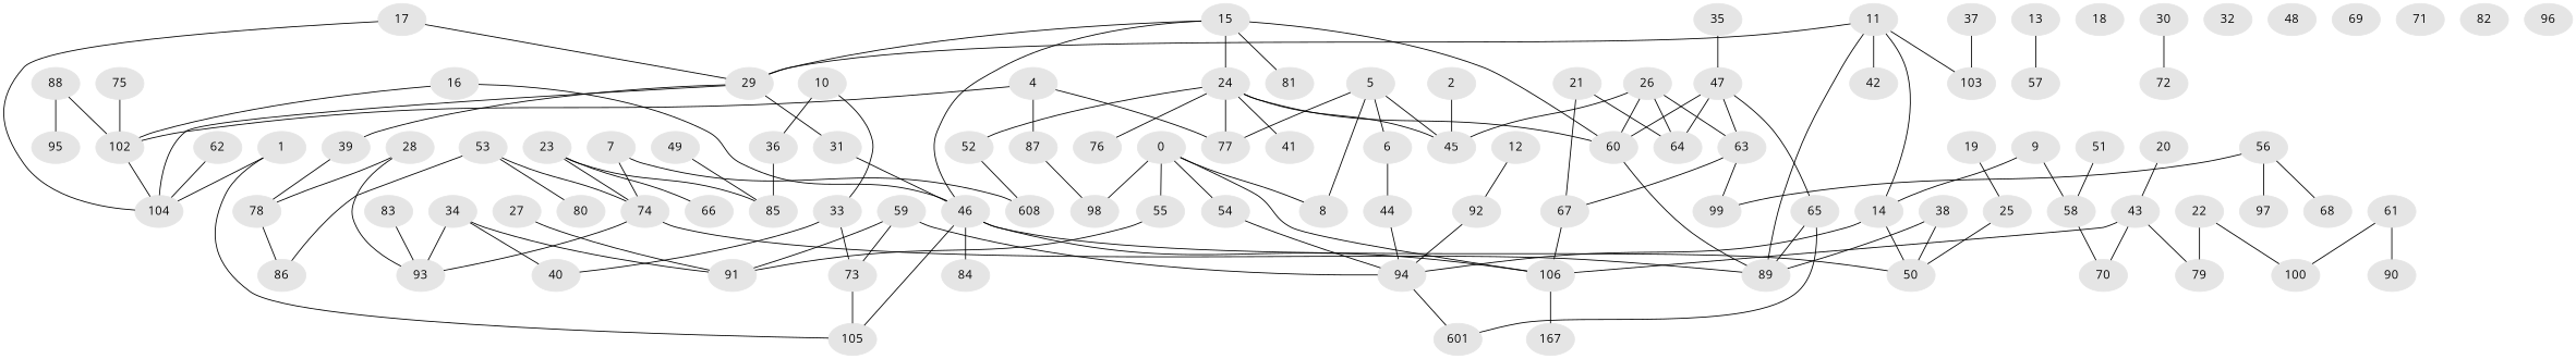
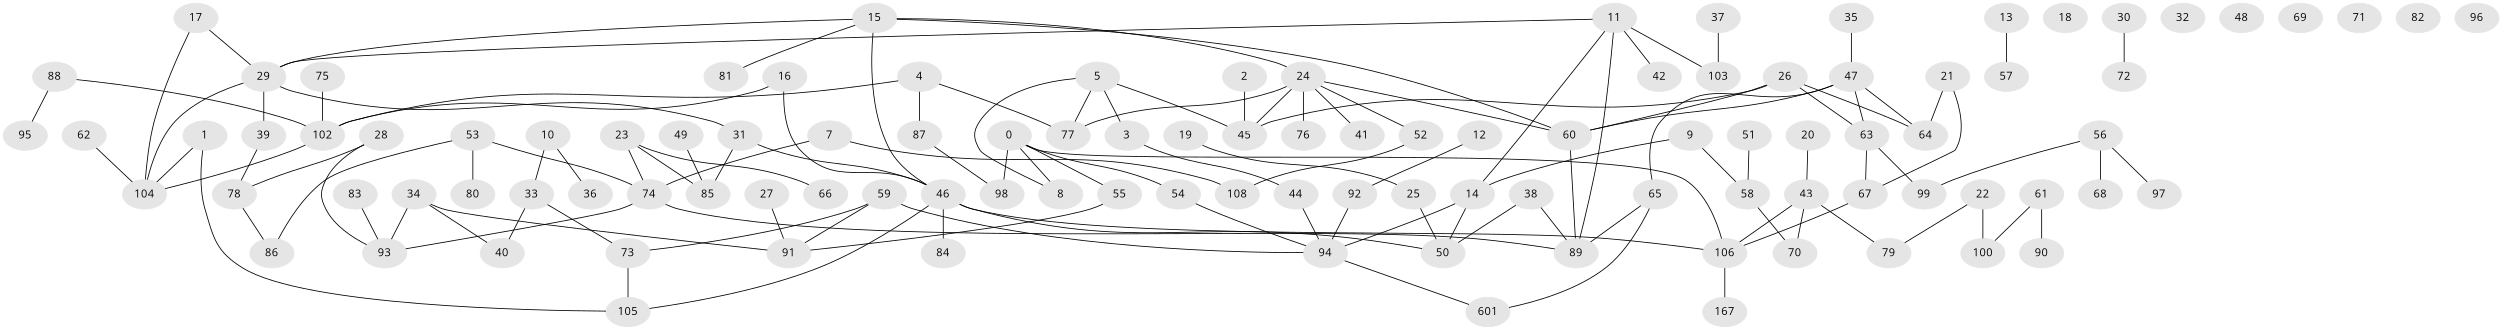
  graph {
    fontname="Open Sans"
    node [color=gray90 fontname="Open Sans" style=filled]
    edge [fontname="Open Sans"]
    1
    104
    105
    2
    45
    n6 [label=0]
    8
    54
    55
    98
    106
    94
    91
    n14 [label=167]
    4
    77
    87
    102
    5
-   6
+   6 [label=3]
    44
    7
    74
-   108 [label=608]
+   108
    89
    93
    9
    14
    58
    50
    70
    10
    33
    36
    40
    73
    85
    11
    29
    42
    103
    31
    39
    12
    92
    13
    57
    n48 [label=601]
    15
    24
    46
    60
    81
    41
    52
    76
    84
    16
    17
    18
    19
    25
    20
    43
    79
    21
    64
    67
    22
    100
    23
    66
    26
    63
    99
    27
    28
    78
    86
    30
    72
    32
    34
    35
    47
    65
    37
    38
    48
    49
    51
    53
    80
    56
    68
    97
    59
    61
    90
    62
    69
    71
    75
    82
    83
    88
    95
    96
    1 -- 104
    1 -- 105
    2 -- 45
    n6 -- 8
    n6 -- 54
    n6 -- 55
    n6 -- 98
    n6 -- 106
    54 -- 94
    55 -- 91
    106 -- n14
    94 -- n48
    4 -- 77
    4 -- 87
    4 -- 102
    87 -- 98
    102 -- 104
    5 -- 45
    5 -- 8
    5 -- 77
    5 -- 6
    6 -- 44
    44 -- 94
    7 -- 74
    7 -- 108
    74 -- 89
    74 -- 93
    9 -- 14
    9 -- 58
    14 -- 94
    14 -- 50
    58 -- 70
    10 -- 33
    10 -- 36
    33 -- 40
    33 -- 73
-   36 -- 85
+   31 -- 85
    73 -- 105
    11 -- 89
    11 -- 14
    11 -- 29
    11 -- 42
    11 -- 103
    29 -- 104
    29 -- 31
    29 -- 39
    31 -- 46
    39 -- 78
    12 -- 92
    92 -- 94
    13 -- 57
    15 -- 29
    15 -- 24
    15 -- 46
    15 -- 60
    15 -- 81
    24 -- 45
    24 -- 77
    24 -- 60
    24 -- 41
    24 -- 52
    24 -- 76
    46 -- 105
    46 -- 106
    46 -- 50
    46 -- 84
    60 -- 89
    52 -- 108
    16 -- 102
    16 -- 46
    17 -- 104
    17 -- 29
    19 -- 25
    25 -- 50
    20 -- 43
    43 -- 106
    43 -- 70
    43 -- 79
    21 -- 64
    21 -- 67
    67 -- 106
    22 -- 79
    22 -- 100
    23 -- 74
    23 -- 85
    23 -- 66
    26 -- 45
    26 -- 60
    26 -- 64
    26 -- 63
    63 -- 67
    63 -- 99
    27 -- 91
    28 -- 93
    28 -- 78
    78 -- 86
    30 -- 72
    34 -- 91
    34 -- 93
    34 -- 40
    35 -- 47
    47 -- 60
    47 -- 64
    47 -- 63
    47 -- 65
    65 -- 89
    65 -- n48
    37 -- 103
    38 -- 89
    38 -- 50
    49 -- 85
    51 -- 58
    53 -- 74
    53 -- 86
    53 -- 80
    56 -- 99
    56 -- 68
    56 -- 97
    59 -- 94
    59 -- 91
    59 -- 73
    61 -- 100
    61 -- 90
    62 -- 104
    75 -- 102
    83 -- 93
    88 -- 102
    88 -- 95
  }
